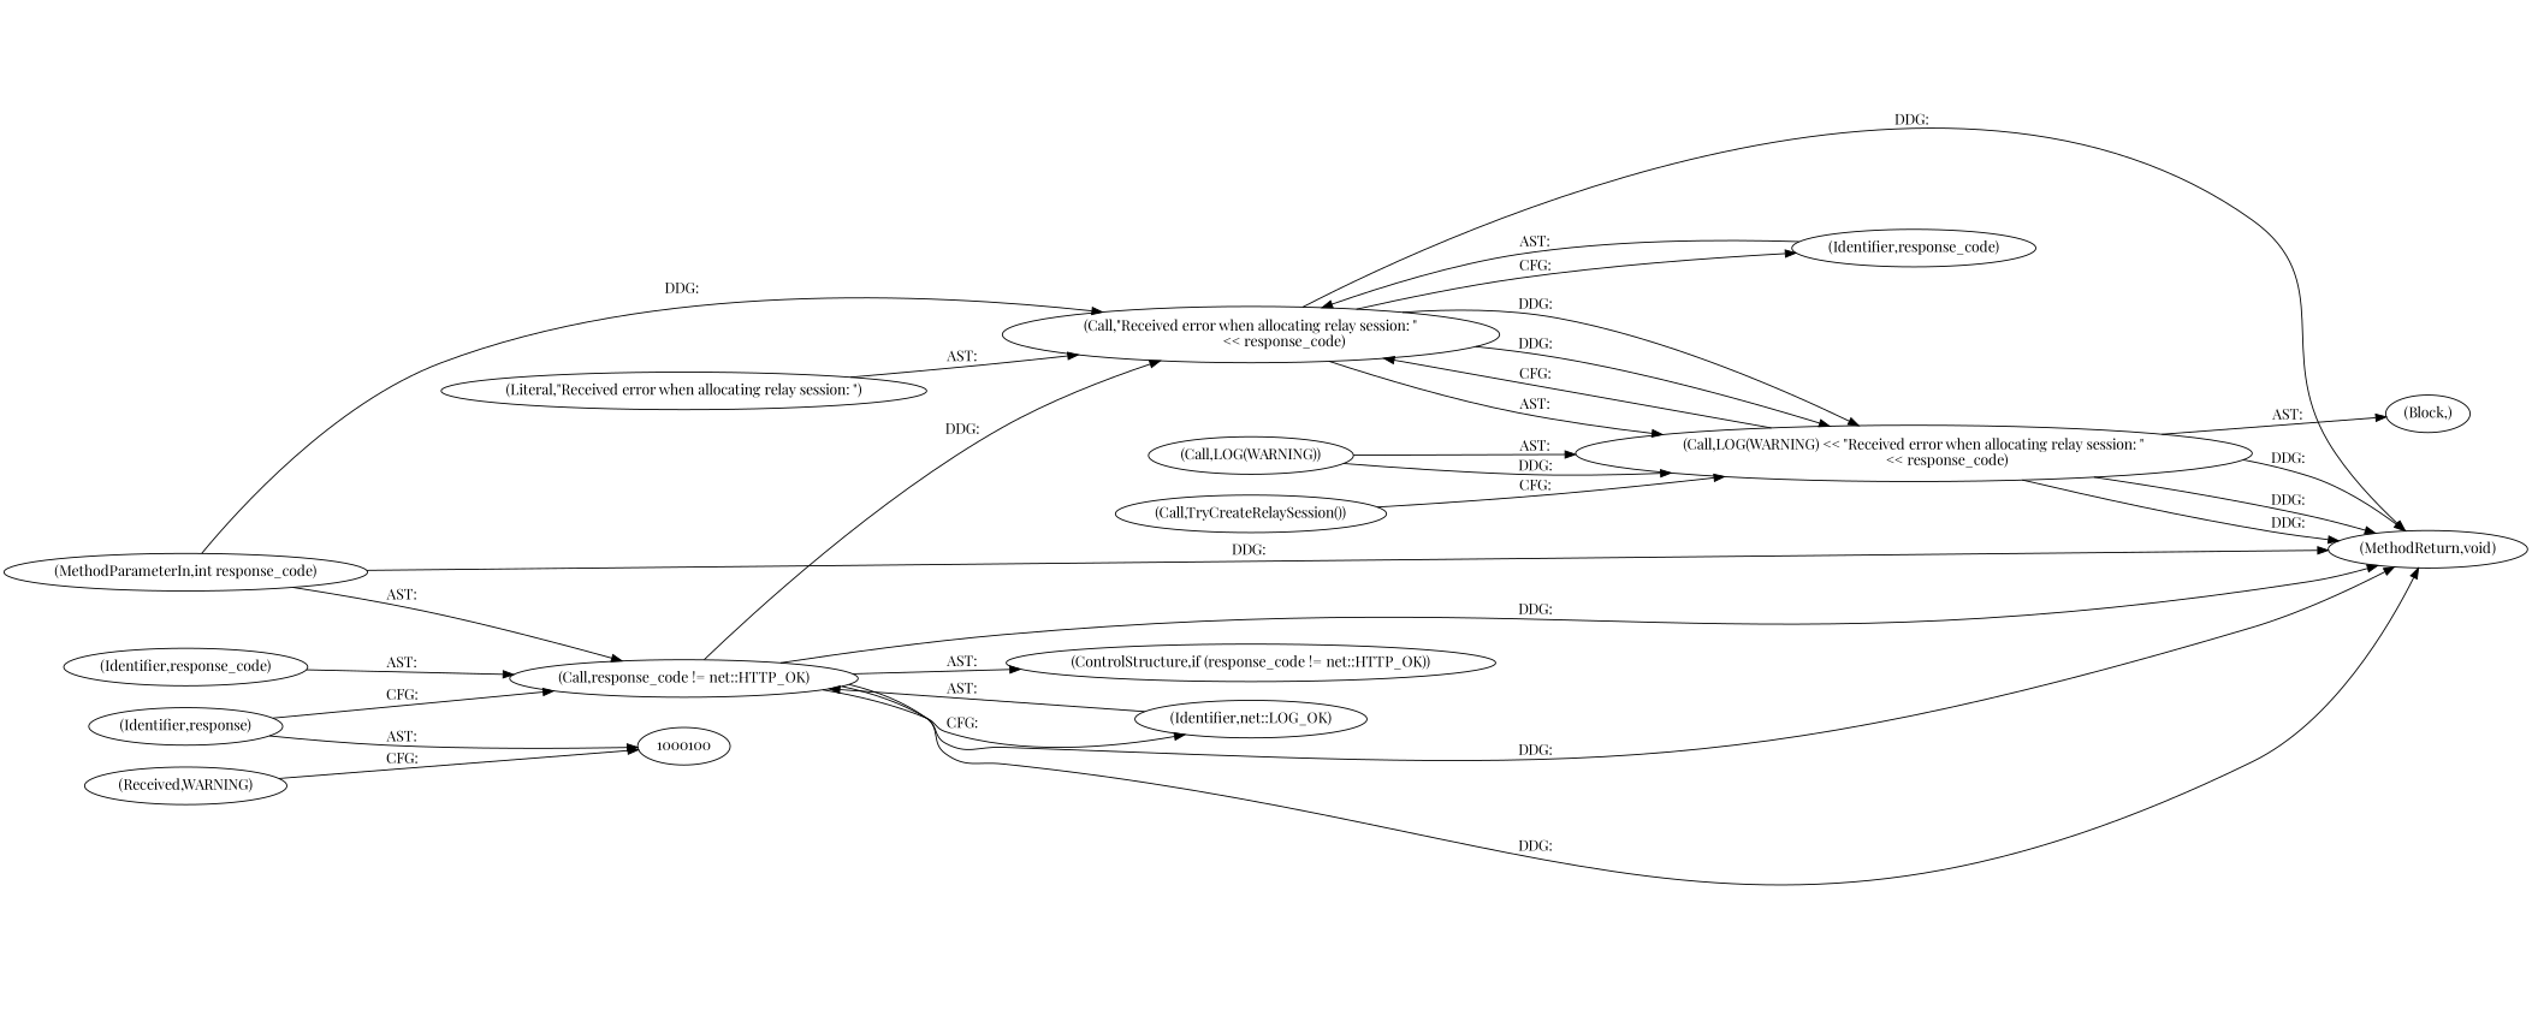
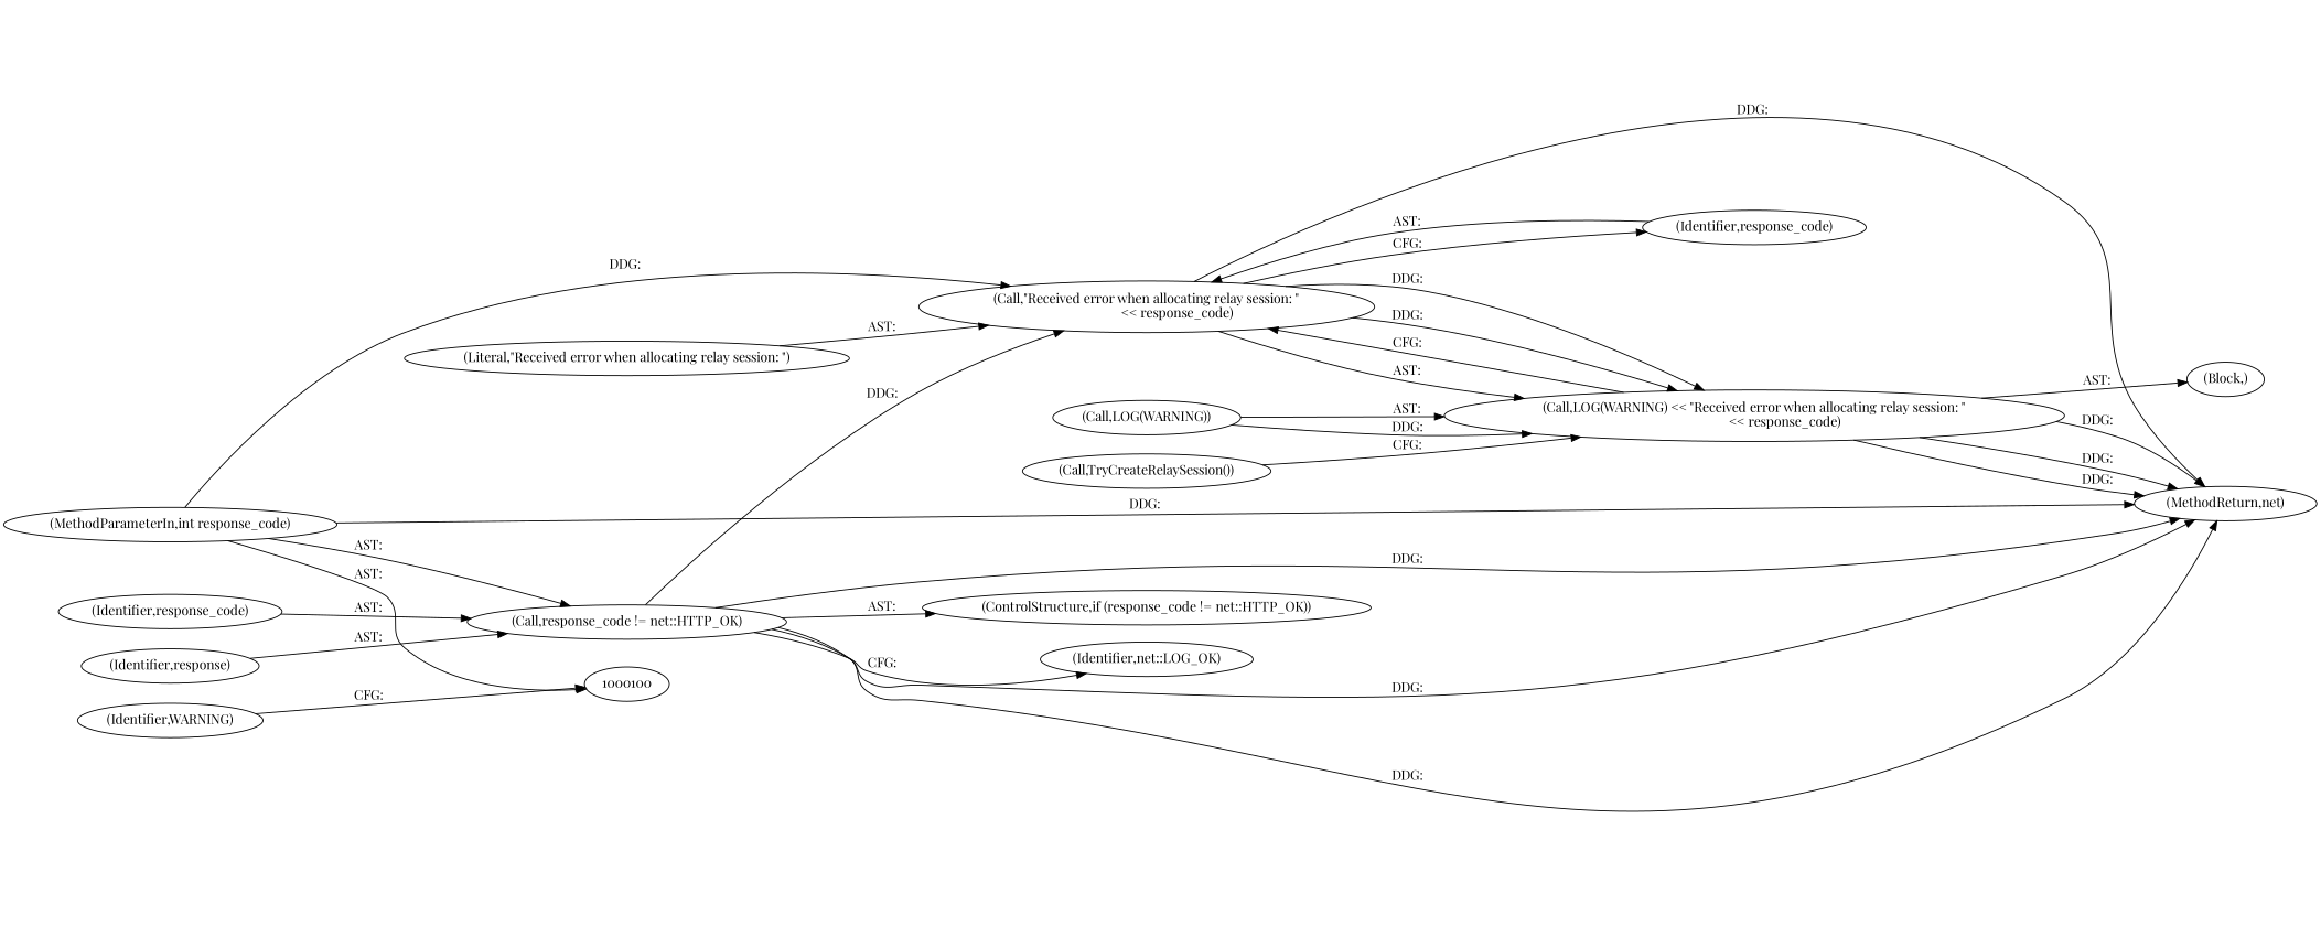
  digraph {
    fontname="Playfair Display"
    rankdir=LR
    node [fontname="Playfair Display"]
    edge [fontname="Playfair Display"]
    n1 [label="(Call,\"Received error when allocating relay session: \"\n                 << response_code)"]
    n2 [label="(Call,LOG(WARNING) << \"Received error when allocating relay session: \"\n                 << response_code)"]
    n3 [label="(Identifier,response_code)"]
-   n4 [label="(MethodReturn,void)"]
+   n4 [label="(MethodReturn,net)"]
    n5 [label="(Block,)"]
    n6 [label="(Call,response_code != net::HTTP_OK)"]
    n7 [label="(ControlStructure,if (response_code != net::HTTP_OK))"]
    n8 [label="(Identifier,net::LOG_OK)"]
    n9 [label="(MethodParameterIn,int response_code)"]
    1000100
    n11 [label="(Call,TryCreateRelaySession())"]
    n12 [label="(Literal,\"Received error when allocating relay session: \")"]
-   n13 [label="(Received,WARNING)"]
+   n13 [label="(Identifier,WARNING)"]
    n14 [label="(Identifier,response)"]
    n15 [label="(Call,LOG(WARNING))"]
    n16 [label="(Identifier,response_code)"]
    n1 -> n2 [label="AST: "]
    n1 -> n2 [label="DDG: "]
    n1 -> n2 [label="DDG: "]
    n1 -> n3 [label="CFG: "]
    n1 -> n4 [label="DDG: "]
    n2 -> n1 [label="CFG: "]
    n2 -> n4 [label="DDG: "]
    n2 -> n4 [label="DDG: "]
    n2 -> n4 [label="DDG: "]
    n2 -> n5 [label="AST: "]
    n3 -> n1 [label="AST: "]
    n6 -> n1 [label="DDG: "]
    n6 -> n4 [label="DDG: "]
    n6 -> n4 [label="DDG: "]
    n6 -> n4 [label="DDG: "]
    n6 -> n7 [label="AST: "]
    n6 -> n8 [label="CFG: "]
-   n8 -> n6 [label="AST: "]
    n9 -> n1 [label="DDG: "]
    n9 -> n4 [label="DDG: "]
    n9 -> n6 [label="AST: "]
-   n14 -> 1000100 [label="AST: "]
+   n9 -> 1000100 [label="AST: "]
    n11 -> n2 [label="CFG: "]
    n12 -> n1 [label="AST: "]
    n13 -> 1000100 [label="CFG: "]
-   n14 -> n6 [label="CFG: "]
+   n14 -> n6 [label="AST: "]
    n15 -> n2 [label="AST: "]
    n15 -> n2 [label="DDG: "]
    n16 -> n6 [label="AST: "]
  }
